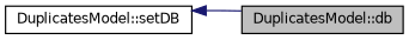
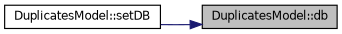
  digraph {
    rankdir=RL
    node [color=black fontname=Helvetica fontsize=10 shape=record style=filled]
    n1 [fillcolor=grey75 fontcolor=black height=0.2 label="DuplicatesModel::db" width=0.4]
    n2 [fillcolor=white height=0.2 label="DuplicatesModel::setDB" width=0.4]
-   n2 -> n1 [color=midnightblue dir=back fontname=Helvetica fontsize=10 labelfontname=Helvetica labelfontsize=10 style=solid]
+   n1 -> n2 [color=midnightblue dir=back fontname=Helvetica fontsize=10 labelfontname=Helvetica labelfontsize=10 style=solid]
  }
